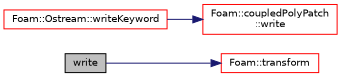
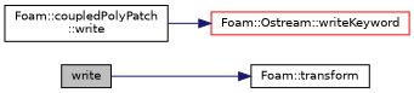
  digraph {
    rankdir=LR
    node [color=black fontname=Helvetica fontsize=10 shape=record]
    edge [color=midnightblue fontname=Helvetica fontsize=10 labelfontname=Helvetica labelfontsize=10 style=solid]
    n1 [fillcolor=grey75 fontcolor=black height=0.2 label=write style=filled width=0.4]
-   n2 [color=red height=0.2 label="Foam::transform" width=0.4]
-   n3 [color=red height=0.2 label="Foam::coupledPolyPatch\l::write" width=0.4]
+   n2 [height=0.2 label="Foam::transform" width=0.4]
+   n3 [height=0.2 label="Foam::coupledPolyPatch\l::write" width=0.4]
    n4 [color=red height=0.2 label="Foam::Ostream::writeKeyword" width=0.4]
    n1 -> n2
-   n4 -> n3
+   n3 -> n4
  }
